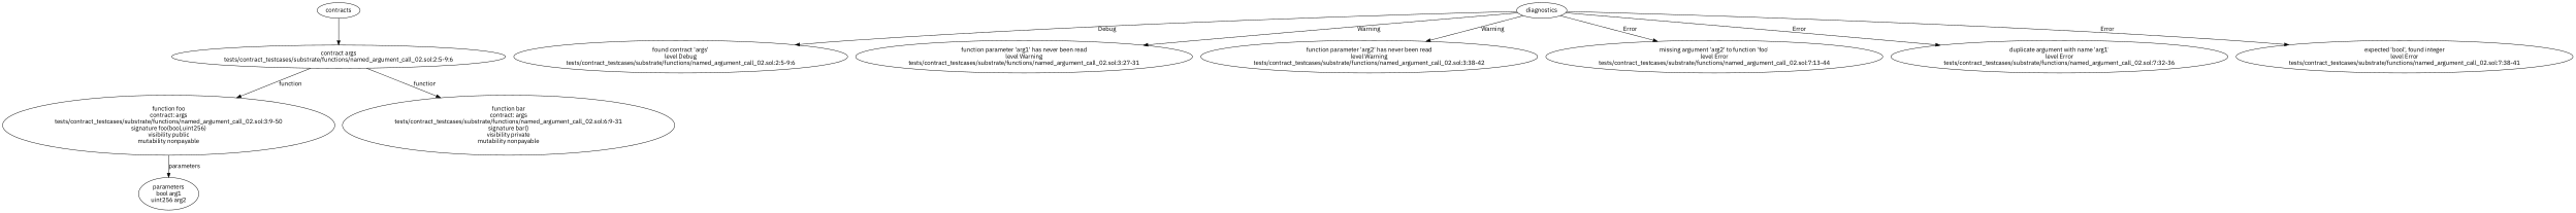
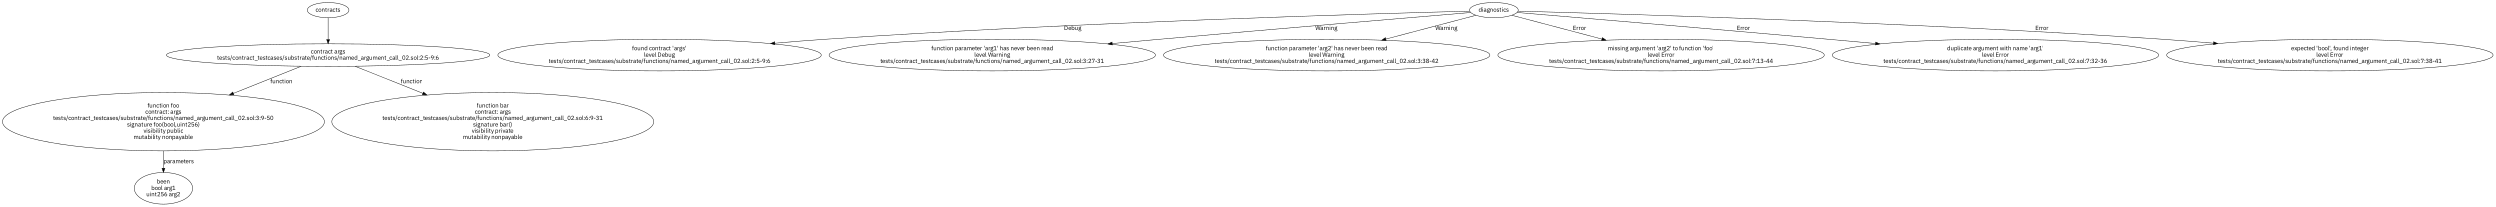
  strict digraph {
    fontname="IBM Plex Sans"
    node [fontname="IBM Plex Sans"]
    edge [fontname="IBM Plex Sans"]
    n1 [label="contract args\ntests/contract_testcases/substrate/functions/named_argument_call_02.sol:2:5-9:6"]
    n2 [label="function foo\ncontract: args\ntests/contract_testcases/substrate/functions/named_argument_call_02.sol:3:9-50\nsignature foo(bool,uint256)\nvisibility public\nmutability nonpayable"]
    n3 [label="function bar\ncontract: args\ntests/contract_testcases/substrate/functions/named_argument_call_02.sol:6:9-31\nsignature bar()\nvisibility private\nmutability nonpayable"]
-   n4 [label="parameters\nbool arg1\nuint256 arg2"]
+   n4 [label="been\nbool arg1\nuint256 arg2"]
    n5 [label="found contract 'args'\nlevel Debug\ntests/contract_testcases/substrate/functions/named_argument_call_02.sol:2:5-9:6"]
    n6 [label="function parameter 'arg1' has never been read\nlevel Warning\ntests/contract_testcases/substrate/functions/named_argument_call_02.sol:3:27-31"]
    n7 [label="function parameter 'arg2' has never been read\nlevel Warning\ntests/contract_testcases/substrate/functions/named_argument_call_02.sol:3:38-42"]
    n8 [label="missing argument 'arg2' to function 'foo'\nlevel Error\ntests/contract_testcases/substrate/functions/named_argument_call_02.sol:7:13-44"]
    n9 [label="duplicate argument with name 'arg1'\nlevel Error\ntests/contract_testcases/substrate/functions/named_argument_call_02.sol:7:32-36"]
    n10 [label="expected 'bool', found integer\nlevel Error\ntests/contract_testcases/substrate/functions/named_argument_call_02.sol:7:38-41"]
    contracts
    diagnostics
    n1 -> n2 [label=function]
    n1 -> n3 [label=function]
    n2 -> n4 [label=parameters]
    contracts -> n1
    diagnostics -> n5 [label=Debug]
    diagnostics -> n6 [label=Warning]
    diagnostics -> n7 [label=Warning]
    diagnostics -> n8 [label=Error]
    diagnostics -> n9 [label=Error]
    diagnostics -> n10 [label=Error]
  }
